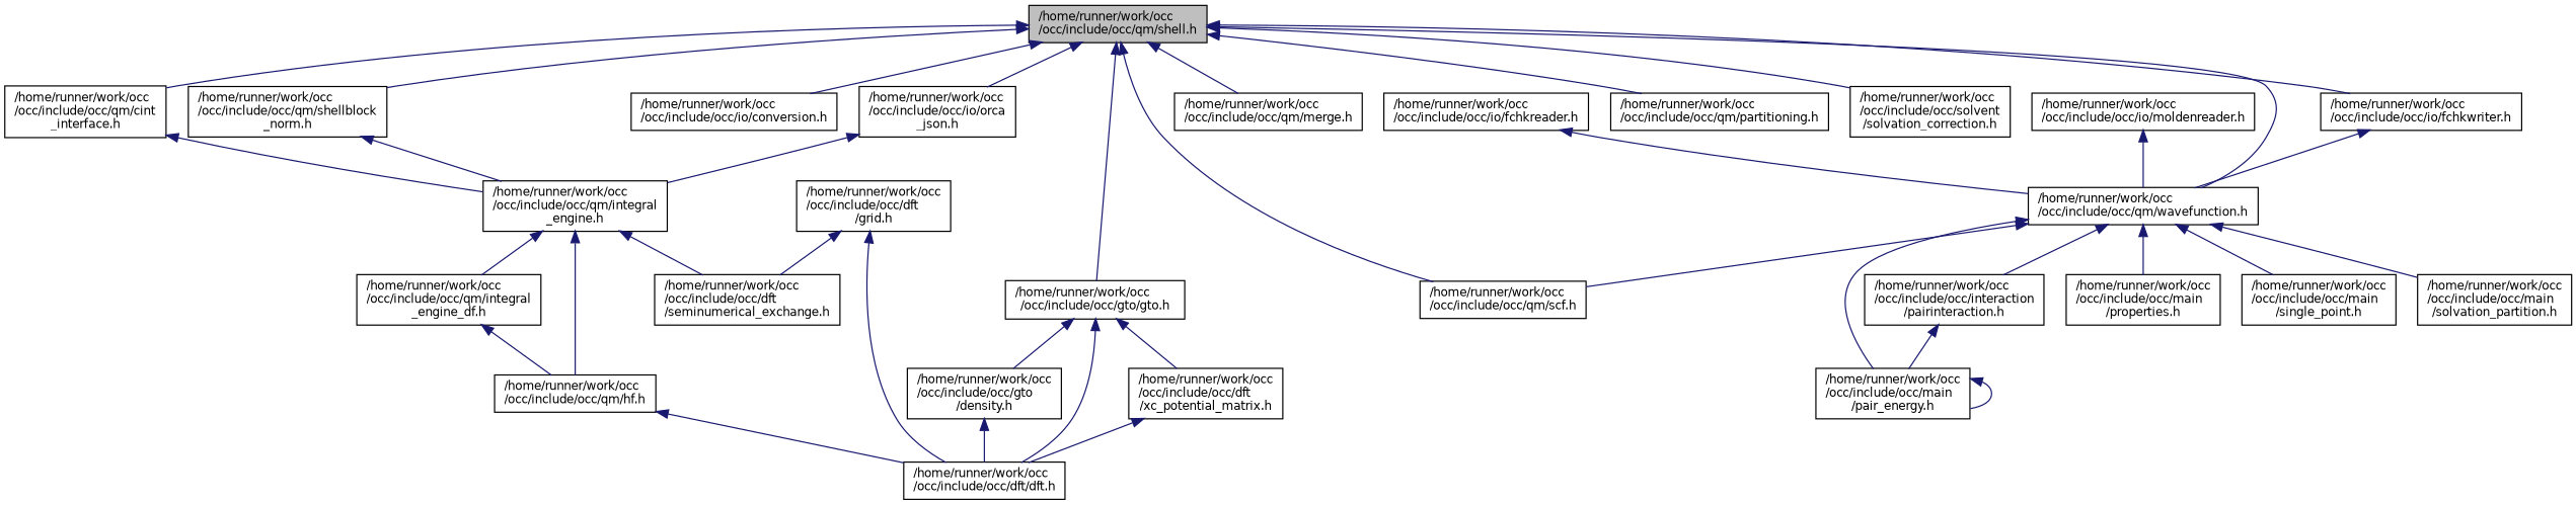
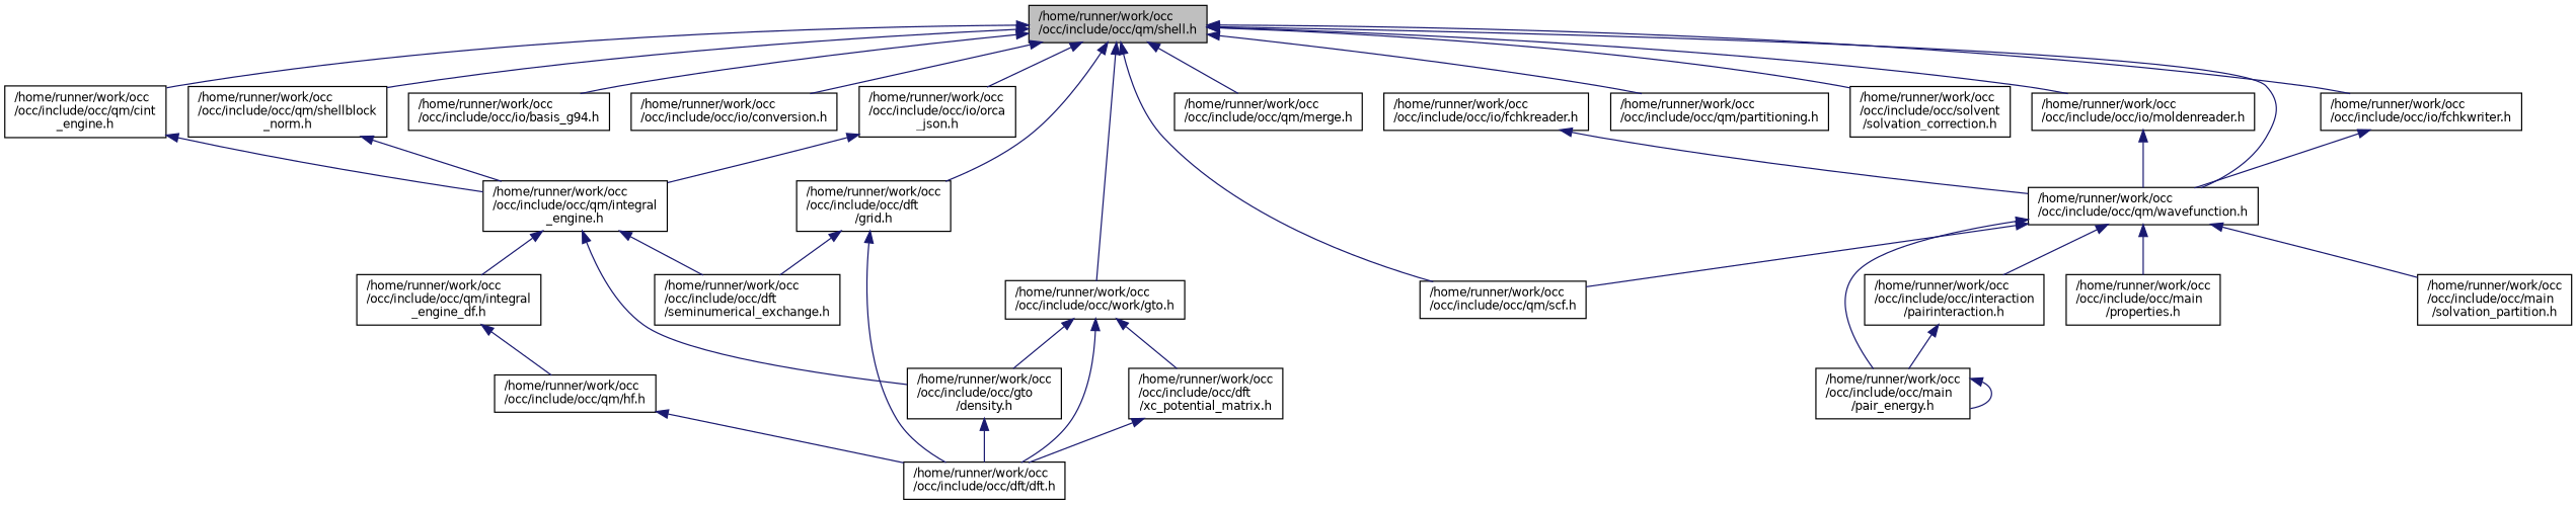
  digraph {
    node [color=black fontname=Helvetica fontsize=10 shape=record]
    edge [color=midnightblue dir=back fontname=Helvetica fontsize=10 labelfontname=Helvetica labelfontsize=10 style=solid]
    n1 [fillcolor=grey75 fontcolor=black height=0.2 label="/home/runner/work/occ\l/occ/include/occ/qm/shell.h" style=filled width=0.4]
    n2 [height=0.2 label="/home/runner/work/occ\l/occ/include/occ/dft\l/grid.h" width=0.4]
-   n3 [height=0.2 label="/home/runner/work/occ\l/occ/include/occ/gto/gto.h" width=0.4]
+   n3 [height=0.2 label="/home/runner/work/occ\l/occ/include/occ/work/gto.h" width=0.4]
+   n4 [height=0.2 label="/home/runner/work/occ\l/occ/include/occ/io/basis_g94.h" width=0.4]
    n5 [height=0.2 label="/home/runner/work/occ\l/occ/include/occ/io/conversion.h" width=0.4]
    n6 [height=0.2 label="/home/runner/work/occ\l/occ/include/occ/qm/wavefunction.h" width=0.4]
    n7 [height=0.2 label="/home/runner/work/occ\l/occ/include/occ/qm/scf.h" width=0.4]
    n8 [height=0.2 label="/home/runner/work/occ\l/occ/include/occ/io/fchkwriter.h" width=0.4]
    n9 [height=0.2 label="/home/runner/work/occ\l/occ/include/occ/io/moldenreader.h" width=0.4]
    n10 [height=0.2 label="/home/runner/work/occ\l/occ/include/occ/io/orca\l_json.h" width=0.4]
-   n11 [height=0.2 label="/home/runner/work/occ\l/occ/include/occ/qm/cint\l_interface.h" width=0.4]
+   n11 [height=0.2 label="/home/runner/work/occ\l/occ/include/occ/qm/cint\l_engine.h" width=0.4]
    n12 [height=0.2 label="/home/runner/work/occ\l/occ/include/occ/qm/merge.h" width=0.4]
    n13 [height=0.2 label="/home/runner/work/occ\l/occ/include/occ/qm/partitioning.h" width=0.4]
    n14 [height=0.2 label="/home/runner/work/occ\l/occ/include/occ/qm/shellblock\l_norm.h" width=0.4]
    n15 [height=0.2 label="/home/runner/work/occ\l/occ/include/occ/solvent\l/solvation_correction.h" width=0.4]
    n16 [height=0.2 label="/home/runner/work/occ\l/occ/include/occ/dft/dft.h" width=0.4]
    n17 [height=0.2 label="/home/runner/work/occ\l/occ/include/occ/dft\l/seminumerical_exchange.h" width=0.4]
    n18 [height=0.2 label="/home/runner/work/occ\l/occ/include/occ/dft\l/xc_potential_matrix.h" width=0.4]
    n19 [height=0.2 label="/home/runner/work/occ\l/occ/include/occ/gto\l/density.h" width=0.4]
    n20 [height=0.2 label="/home/runner/work/occ\l/occ/include/occ/io/fchkreader.h" width=0.4]
    n21 [height=0.2 label="/home/runner/work/occ\l/occ/include/occ/interaction\l/pairinteraction.h" width=0.4]
    n22 [height=0.2 label="/home/runner/work/occ\l/occ/include/occ/main\l/pair_energy.h" width=0.4]
    n23 [height=0.2 label="/home/runner/work/occ\l/occ/include/occ/main\l/properties.h" width=0.4]
-   n24 [height=0.2 label="/home/runner/work/occ\l/occ/include/occ/main\l/single_point.h" width=0.4]
    n25 [height=0.2 label="/home/runner/work/occ\l/occ/include/occ/main\l/solvation_partition.h" width=0.4]
    n26 [height=0.2 label="/home/runner/work/occ\l/occ/include/occ/qm/integral\l_engine.h" width=0.4]
    n27 [height=0.2 label="/home/runner/work/occ\l/occ/include/occ/qm/hf.h" width=0.4]
    n28 [height=0.2 label="/home/runner/work/occ\l/occ/include/occ/qm/integral\l_engine_df.h" width=0.4]
+   n1 -> n2
    n1 -> n3
+   n1 -> n4
    n1 -> n5
    n1 -> n6
    n1 -> n7
    n1 -> n8
+   n1 -> n9
    n1 -> n10
    n1 -> n11
    n1 -> n12
    n1 -> n13
    n1 -> n14
    n1 -> n15
    n2 -> n16
    n2 -> n17
    n3 -> n16
    n3 -> n18
    n3 -> n19
    n6 -> n7
    n6 -> n21
    n6 -> n22
    n6 -> n23
-   n6 -> n24
    n6 -> n25
    n8 -> n6
    n9 -> n6
    n10 -> n26
    n11 -> n26
    n14 -> n26
    n18 -> n16
    n19 -> n16
    n20 -> n6
    n21 -> n22
    n22 -> n22
    n26 -> n17
-   n26 -> n27
+   n26 -> n19
    n26 -> n28
    n27 -> n16
    n28 -> n27
  }
